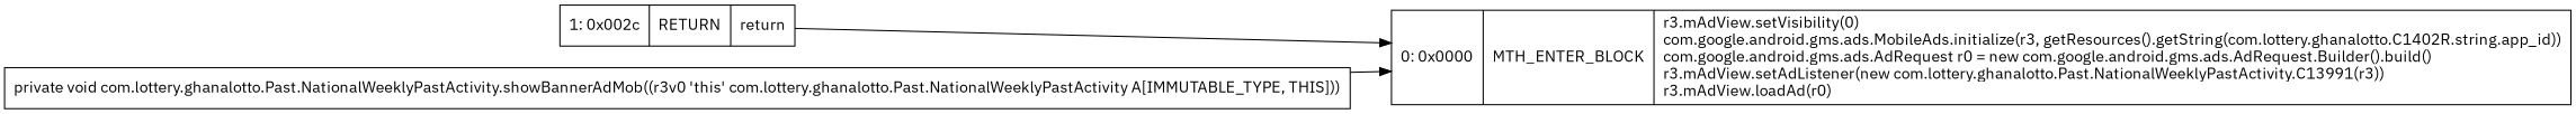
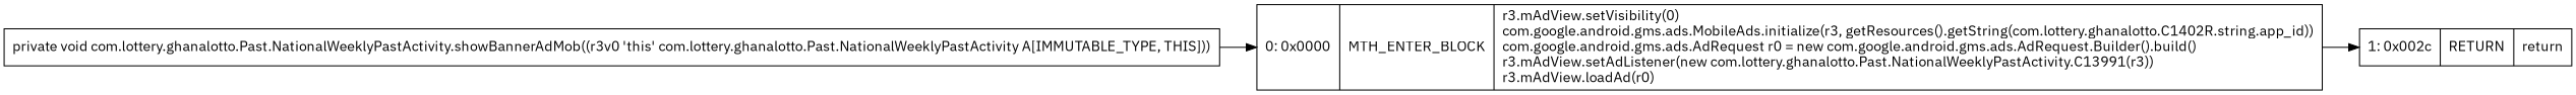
  digraph {
    rankdir=LR
    fontname="IBM Plex Sans"
    node [shape=record fontname="IBM Plex Sans"]
    edge [fontname="IBM Plex Sans"]
    n1 [label="{0\:\ 0x0000|MTH_ENTER_BLOCK\l|r3.mAdView.setVisibility(0)\lcom.google.android.gms.ads.MobileAds.initialize(r3, getResources().getString(com.lottery.ghanalotto.C1402R.string.app_id))\lcom.google.android.gms.ads.AdRequest r0 = new com.google.android.gms.ads.AdRequest.Builder().build()\lr3.mAdView.setAdListener(new com.lottery.ghanalotto.Past.NationalWeeklyPastActivity.C13991(r3))\lr3.mAdView.loadAd(r0)\l}"]
    n2 [label="{1\:\ 0x002c|RETURN\l|return\l}"]
    n3 [label="{private void com.lottery.ghanalotto.Past.NationalWeeklyPastActivity.showBannerAdMob((r3v0 'this' com.lottery.ghanalotto.Past.NationalWeeklyPastActivity A[IMMUTABLE_TYPE, THIS])) }"]
-   n2 -> n1
+   n1 -> n2
    n3 -> n1
  }
